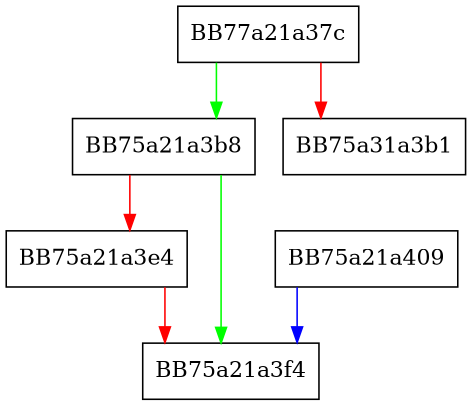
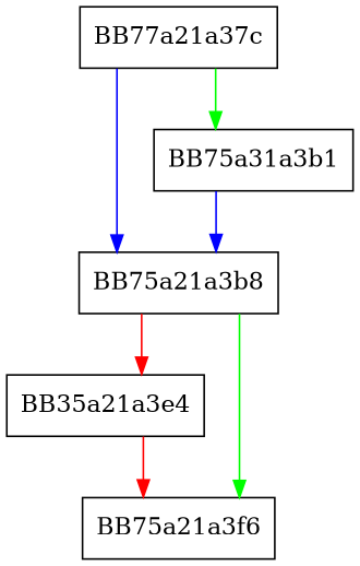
  digraph {
    splines=ortho
    node [shape=box]
    edge [color=red]
    n1 [label=BB77a21a37c]
    BB75a21a3b8
    n3 [label=BB75a31a3b1]
-   BB75a21a3e4
-   BB75a21a3f4
-   BB75a21a409
-   n1 -> BB75a21a3b8 [color=green]
-   n1 -> n3
+   BB75a21a3e4 [label=BB35a21a3e4]
+   BB75a21a3f4 [label=BB75a21a3f6]
+   n1 -> BB75a21a3b8 [color=blue]
+   n1 -> n3 [color=green]
    BB75a21a3b8 -> BB75a21a3e4
    BB75a21a3b8 -> BB75a21a3f4 [color=green]
+   n3 -> BB75a21a3b8 [color=blue]
    BB75a21a3e4 -> BB75a21a3f4
-   BB75a21a409 -> BB75a21a3f4 [color=blue]
  }
